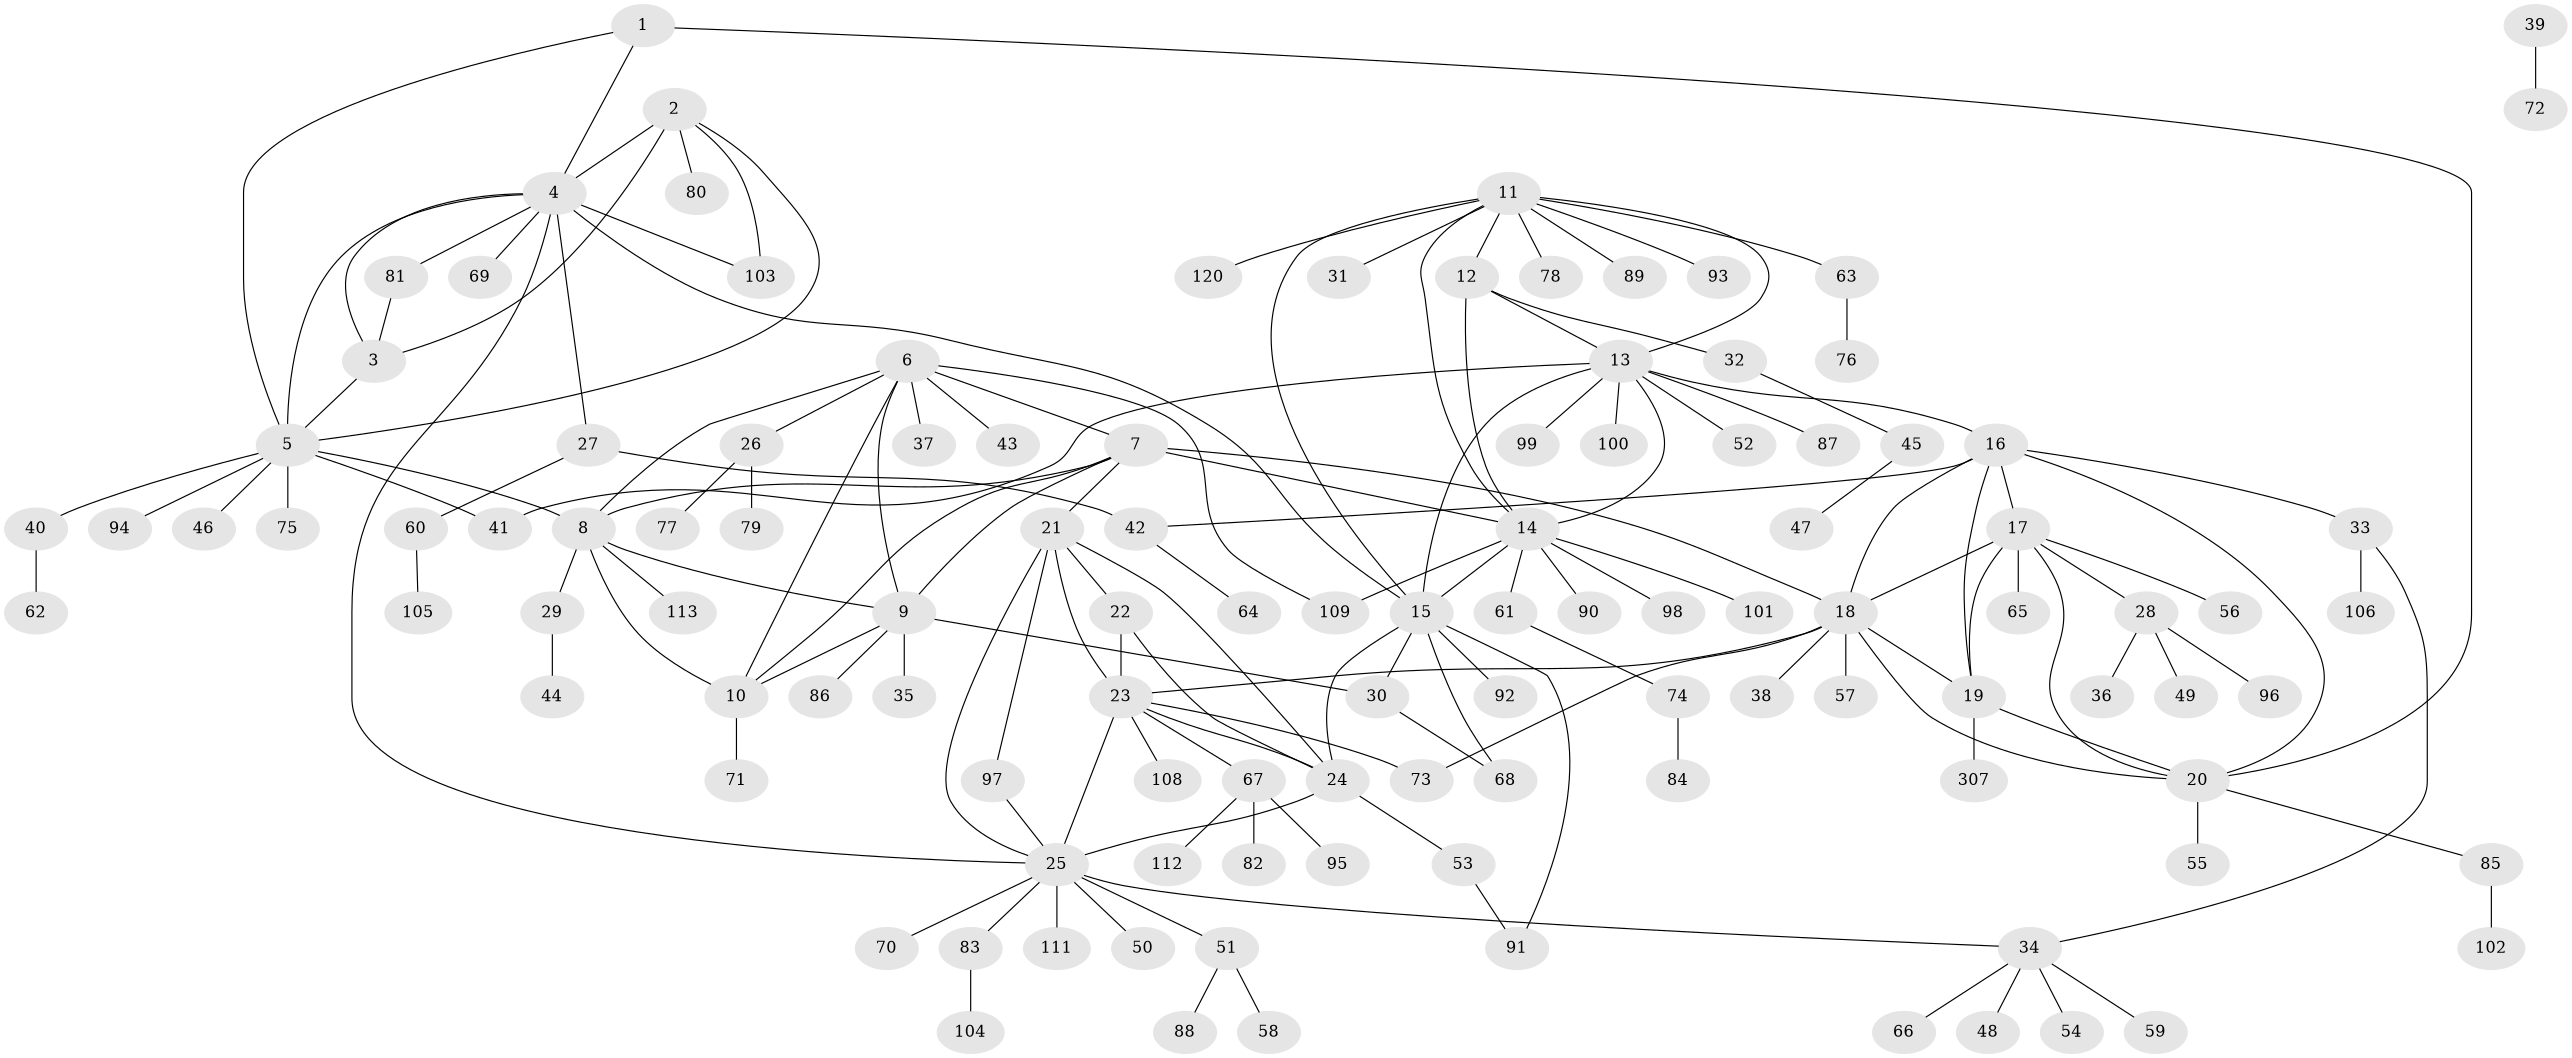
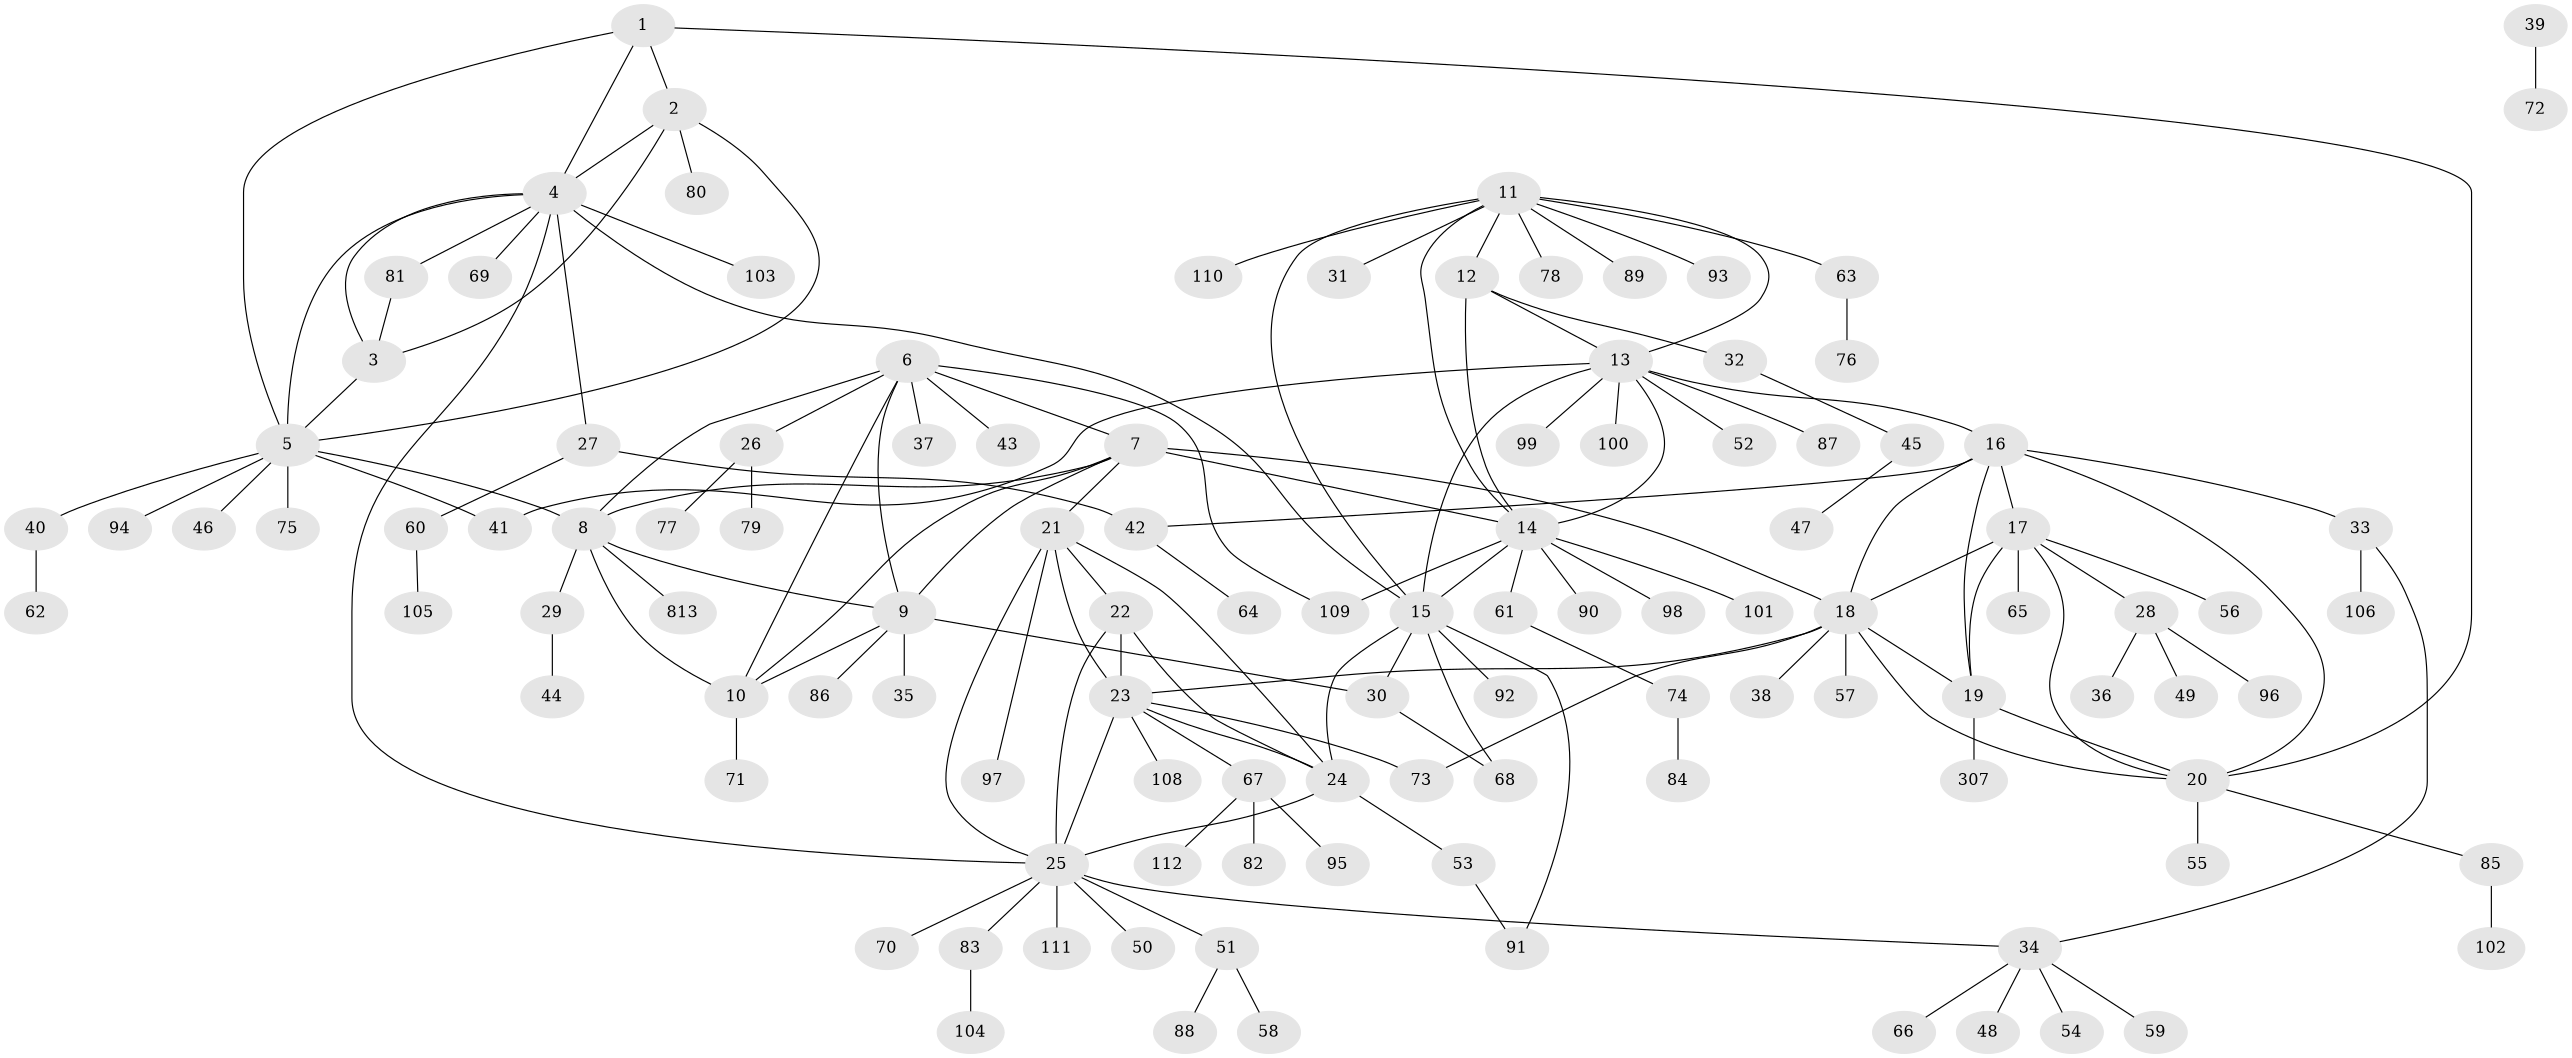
  graph {
    node [color=gray90 style=filled]
    1
    2
    4
    5
    20
    3
    80
    15
    25
    27
    69
    81
    103
    8
    40
    41
    46
    75
    94
    55
    85
    30
    24
    68
    91
    92
    34
    50
    51
    70
    83
    111
    42
    60
    9
    10
    29
-   113
+   113 [label=813]
    62
    6
    7
    26
    37
    43
    109
    14
    18
    21
    35
    86
    71
    77
    79
    61
    90
    98
    101
    19
    23
    38
    57
    73
    22
    97
    44
    11
    12
    13
    31
    63
    78
    89
    93
-   110 [label=120]
+   110
    32
    16
    52
    87
    99
    100
    76
    45
    17
    33
    74
    53
    28
    56
    65
    n90 [label=307]
    106
    64
    36
    49
    96
    67
    108
    102
    39
    72
    82
    95
    112
    48
    54
    59
    66
    58
    88
    104
    105
    47
    84
-   103 -- 2
+   1 -- 2
    1 -- 4
    1 -- 5
    1 -- 20
    2 -- 4
    2 -- 5
    2 -- 3
    2 -- 80
    4 -- 5
    4 -- 15
    4 -- 25
    4 -- 27
    4 -- 69
    4 -- 81
    4 -- 103
    5 -- 8
    5 -- 40
    5 -- 41
    5 -- 46
    5 -- 75
    5 -- 94
    20 -- 55
    20 -- 85
    3 -- 4
    3 -- 5
    15 -- 30
    15 -- 24
    15 -- 68
    15 -- 91
    15 -- 92
    25 -- 34
    25 -- 50
    25 -- 51
    25 -- 70
    25 -- 83
    25 -- 111
    27 -- 42
    27 -- 60
    81 -- 3
    8 -- 9
    8 -- 10
    8 -- 29
    8 -- 113
    40 -- 62
    85 -- 102
    30 -- 68
    24 -- 25
    24 -- 53
    34 -- 48
    34 -- 54
    34 -- 59
    34 -- 66
    51 -- 58
    51 -- 88
    83 -- 104
    42 -- 64
    60 -- 105
    9 -- 30
    9 -- 10
    9 -- 35
    9 -- 86
    10 -- 71
    29 -- 44
    6 -- 8
    6 -- 9
    6 -- 10
    6 -- 7
    6 -- 26
    6 -- 37
    6 -- 43
    6 -- 109
    7 -- 8
    7 -- 9
    7 -- 10
    7 -- 14
    7 -- 18
    7 -- 21
    26 -- 77
    26 -- 79
    14 -- 15
    14 -- 109
    14 -- 61
    14 -- 90
    14 -- 98
    14 -- 101
    18 -- 20
    18 -- 19
    18 -- 23
    18 -- 38
    18 -- 57
    18 -- 73
    21 -- 25
    21 -- 24
    21 -- 23
    21 -- 22
    21 -- 97
    61 -- 74
    19 -- 20
    19 -- n90
    23 -- 25
    23 -- 24
    23 -- 73
    23 -- 67
    23 -- 108
-   97 -- 25
+   22 -- 25
    22 -- 24
    22 -- 23
    11 -- 15
    11 -- 14
    11 -- 12
    11 -- 13
    11 -- 31
    11 -- 63
    11 -- 78
    11 -- 89
    11 -- 93
    11 -- 110
    12 -- 14
    12 -- 13
    12 -- 32
    13 -- 15
    13 -- 41
    13 -- 14
    13 -- 16
    13 -- 52
    13 -- 87
    13 -- 99
    13 -- 100
    63 -- 76
    32 -- 45
    16 -- 20
    16 -- 42
    16 -- 18
    16 -- 19
    16 -- 17
    16 -- 33
    45 -- 47
    17 -- 20
    17 -- 18
    17 -- 19
    17 -- 28
    17 -- 56
    17 -- 65
    33 -- 34
    33 -- 106
    74 -- 84
    53 -- 91
    28 -- 36
    28 -- 49
    28 -- 96
    67 -- 82
    67 -- 95
    67 -- 112
    39 -- 72
  }
